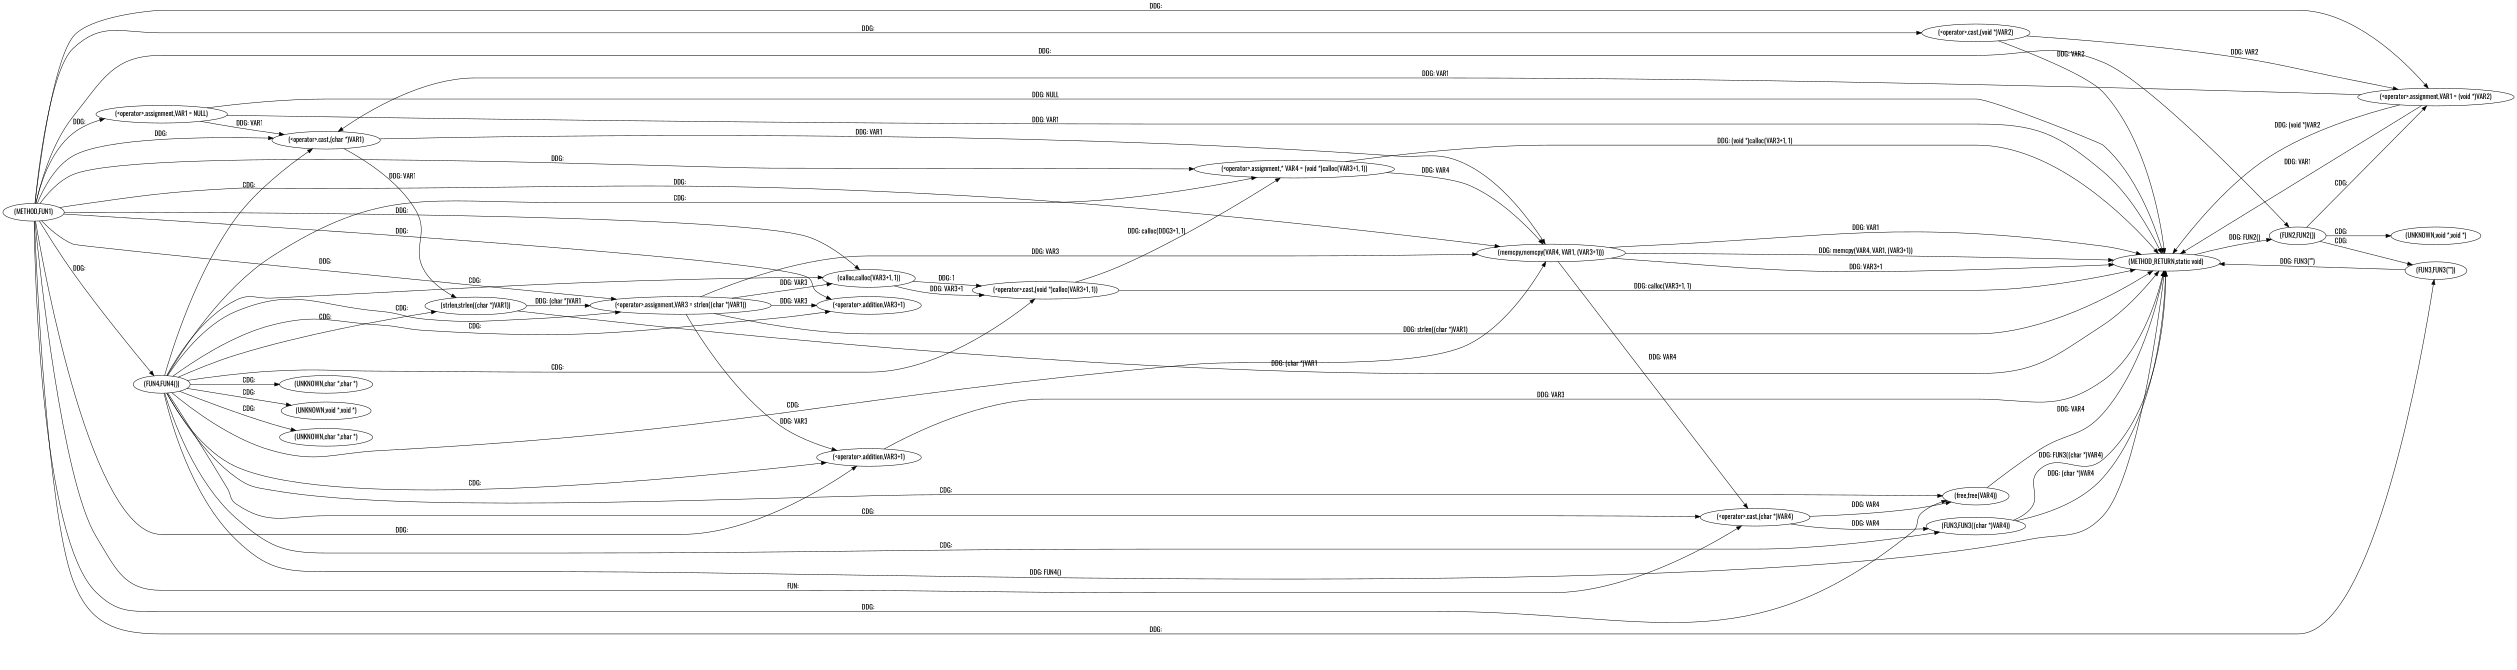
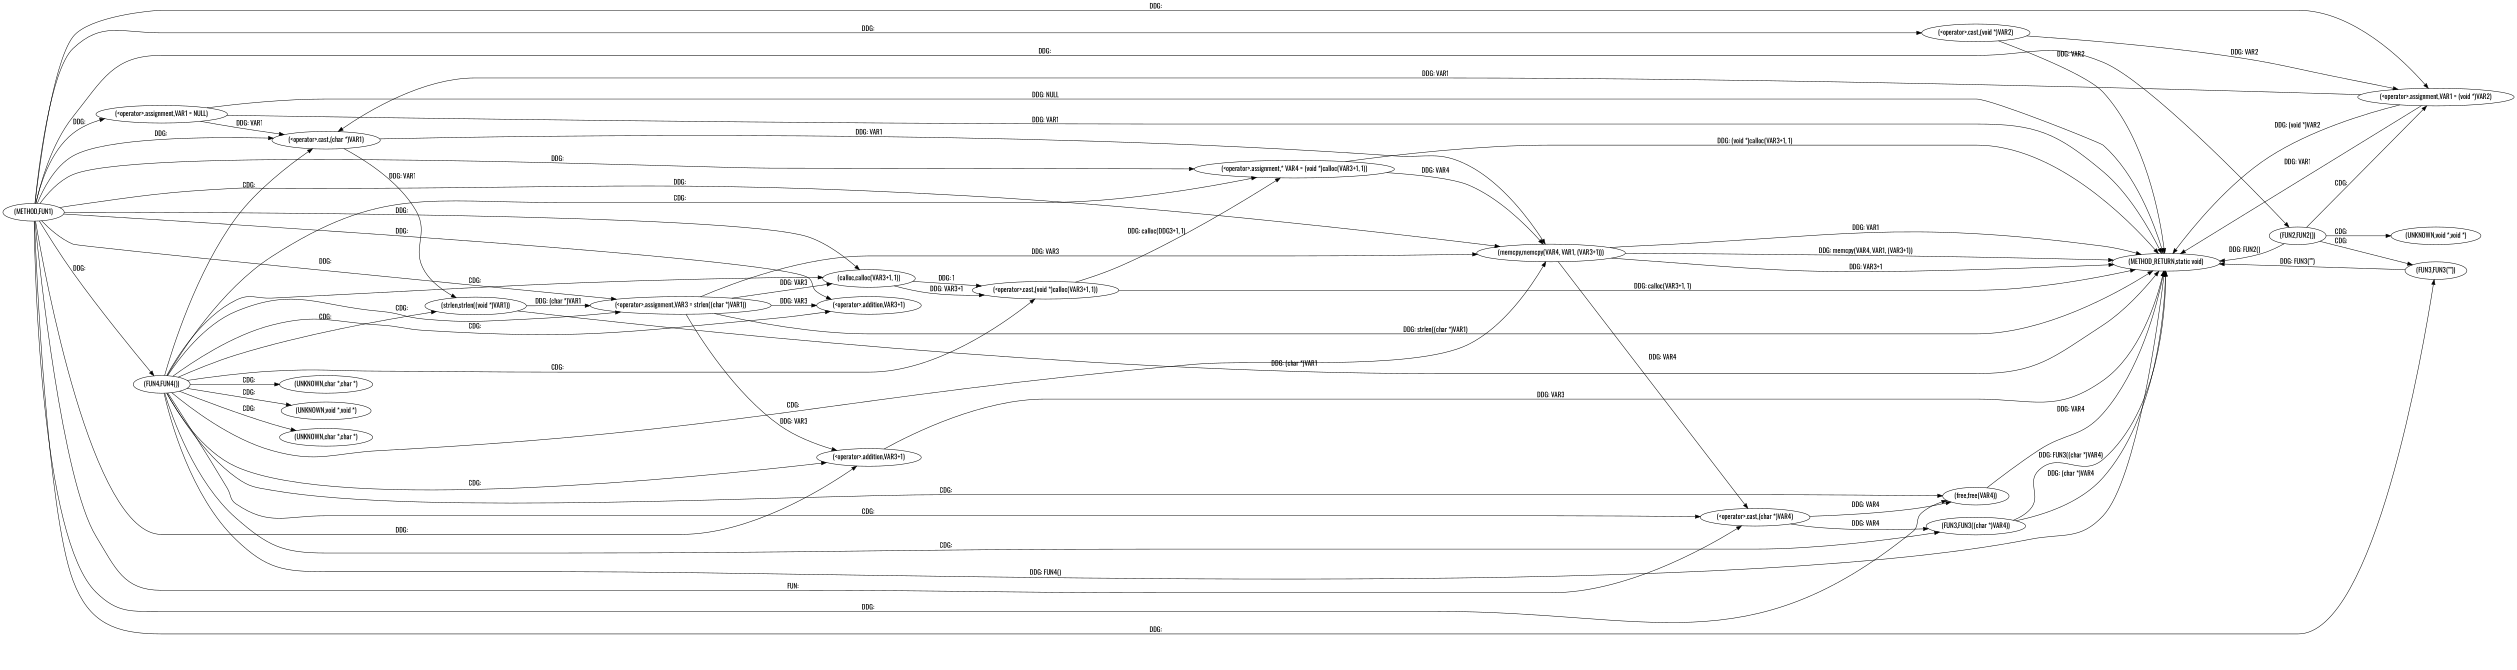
  digraph {
    fontname=Oswald
    rankdir=LR
    node [fontname=Oswald]
    edge [fontname=Oswald]
    n1 [label="(METHOD,FUN1)"]
    n2 [label="(<operator>.assignment,VAR1 = NULL)"]
    n3 [label="(FUN2,FUN2())"]
    n4 [label="(FUN3,FUN3(\"\"))"]
    n5 [label="(<operator>.assignment,VAR1 = (void *)VAR2)"]
    n6 [label="(<operator>.cast,(void *)VAR2)"]
    n7 [label="(FUN4,FUN4())"]
    n8 [label="(<operator>.assignment,VAR3 = strlen((char *)VAR1))"]
    n9 [label="(<operator>.cast,(char *)VAR1)"]
    n10 [label="(<operator>.assignment,* VAR4 = (void *)calloc(VAR3+1, 1))"]
    n11 [label="(calloc,calloc(VAR3+1, 1))"]
    n12 [label="(<operator>.addition,VAR3+1)"]
    n13 [label="(memcpy,memcpy(VAR4, VAR1, (VAR3+1)))"]
    n14 [label="(<operator>.addition,VAR3+1)"]
    n15 [label="(<operator>.cast,(char *)VAR4)"]
    n16 [label="(free,free(VAR4))"]
    n17 [label="(METHOD_RETURN,static void)"]
    n18 [label="(UNKNOWN,void *,void *)"]
-   n19 [label="(strlen,strlen((char *)VAR1))"]
+   n19 [label="(strlen,strlen((void *)VAR1))"]
    n20 [label="(<operator>.cast,(void *)calloc(VAR3+1, 1))"]
    n21 [label="(FUN3,FUN3((char *)VAR4))"]
    n22 [label="(UNKNOWN,char *,char *)"]
    n23 [label="(UNKNOWN,void *,void *)"]
    n24 [label="(UNKNOWN,char *,char *)"]
    n1 -> n2 [label="DDG: "]
    n1 -> n3 [label="DDG: "]
    n1 -> n4 [label="DDG: "]
    n1 -> n5 [label="DDG: "]
    n1 -> n6 [label="DDG: "]
    n1 -> n7 [label="DDG: "]
    n1 -> n8 [label="DDG: "]
    n1 -> n9 [label="DDG: "]
    n1 -> n10 [label="DDG: "]
    n1 -> n11 [label="DDG: "]
    n1 -> n12 [label="DDG: "]
    n1 -> n13 [label="DDG: "]
    n1 -> n14 [label="DDG: "]
    n1 -> n15 [label="FUN: "]
    n1 -> n16 [label="DDG: "]
    n2 -> n9 [label="DDG: VAR1"]
    n2 -> n17 [label="DDG: VAR1"]
    n2 -> n17 [label="DDG: NULL"]
    n3 -> n4 [label="CDG: "]
    n3 -> n5 [label="CDG: "]
-   n17 -> n3 [label="DDG: FUN2()"]
+   n3 -> n17 [label="DDG: FUN2()"]
    n3 -> n18 [label="CDG: "]
    n4 -> n17 [label="DDG: FUN3(\"\")"]
    n5 -> n9 [label="DDG: VAR1"]
    n5 -> n17 [label="DDG: VAR1"]
    n5 -> n17 [label="DDG: (void *)VAR2"]
    n6 -> n5 [label="DDG: VAR2"]
    n6 -> n17 [label="DDG: VAR2"]
    n7 -> n8 [label="CDG: "]
    n7 -> n9 [label="CDG: "]
    n7 -> n10 [label="CDG: "]
    n7 -> n11 [label="CDG: "]
    n7 -> n12 [label="CDG: "]
    n7 -> n13 [label="CDG: "]
    n7 -> n14 [label="CDG: "]
    n7 -> n15 [label="CDG: "]
    n7 -> n16 [label="CDG: "]
    n7 -> n17 [label="DDG: FUN4()"]
    n7 -> n19 [label="CDG: "]
    n7 -> n20 [label="CDG: "]
    n7 -> n21 [label="CDG: "]
    n7 -> n22 [label="CDG: "]
    n7 -> n23 [label="CDG: "]
    n7 -> n24 [label="CDG: "]
    n8 -> n11 [label="DDG: VAR3"]
    n8 -> n12 [label="DDG: VAR3"]
    n8 -> n13 [label="DDG: VAR3"]
    n8 -> n14 [label="DDG: VAR3"]
    n8 -> n17 [label="DDG: strlen((char *)VAR1)"]
    n9 -> n13 [label="DDG: VAR1"]
    n9 -> n19 [label="DDG: VAR1"]
    n10 -> n13 [label="DDG: VAR4"]
    n10 -> n17 [label="DDG: (void *)calloc(VAR3+1, 1)"]
    n11 -> n20 [label="DDG: VAR3+1"]
    n11 -> n20 [label="DDG: 1"]
    n13 -> n15 [label="DDG: VAR4"]
    n13 -> n17 [label="DDG: VAR3+1"]
    n13 -> n17 [label="DDG: VAR1"]
    n13 -> n17 [label="DDG: memcpy(VAR4, VAR1, (VAR3+1))"]
    n14 -> n17 [label="DDG: VAR3"]
    n15 -> n16 [label="DDG: VAR4"]
    n15 -> n21 [label="DDG: VAR4"]
    n16 -> n17 [label="DDG: VAR4"]
    n19 -> n8 [label="DDG: (char *)VAR1"]
    n19 -> n17 [label="DDG: (char *)VAR1"]
    n20 -> n10 [label="DDG: calloc(DDG3+1, 1)"]
    n20 -> n17 [label="DDG: calloc(VAR3+1, 1)"]
    n21 -> n17 [label="DDG: (char *)VAR4"]
    n21 -> n17 [label="DDG: FUN3((char *)VAR4)"]
  }
